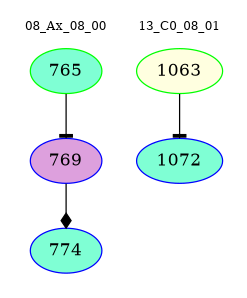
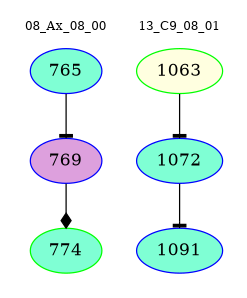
  digraph {
    node [color=blue fillcolor=aquamarine style=filled]
    edge [arrowhead=tee color=black]
-   n1 [color=green label=765]
+   n1 [label=765]
    n2 [fillcolor=plum label=769]
-   n3 [label=774]
+   n3 [color=green label=774]
    n4 [color=green fillcolor=lightyellow label=1063]
    n5 [label=1072]
+   n6 [label=1091]
    subgraph cluster_1 {
      color=white
      fontsize=10
      label="08_Ax_08_00"
      n1
      n2
      n3
    }
    subgraph cluster_2 {
      color=white
      fontsize=10
-     label="13_C0_08_01"
+     label="13_C9_08_01"
      n4
      n5
+     n6
    }
    n1 -> n2
    n2 -> n3 [arrowhead=diamond]
    n4 -> n5
+   n5 -> n6
  }
